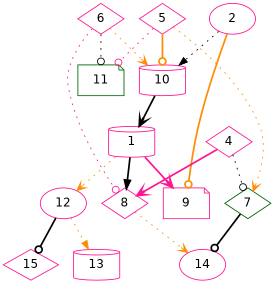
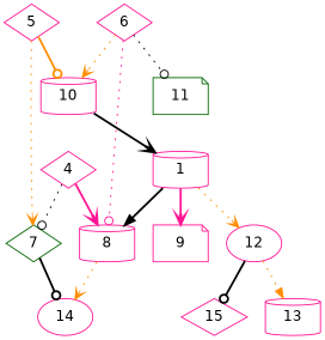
  digraph {
    fontname="DejaVu Sans"
    node [alpha=0.11 color=deeppink fontname="DejaVu Sans" shape=diamond]
    edge [arrowhead=odot color=black fontname="DejaVu Sans" style=dotted]
    1 [expect_size=9239552 shape=cylinder]
-   8 [alpha=0.10 expect_size=26657792]
+   8 [alpha=0.10 expect_size=26657792 shape=cylinder]
    9 [alpha=0.02 expect_size=35445760 shape=note]
    12 [expect_size=20345856 shape=ellipse]
    14 [alpha=0.04 expect_size=5435392 shape=ellipse]
    10 [alpha=0.14 expect_size=46136320 shape=cylinder]
    13 [alpha=0.06 expect_size=50945024 shape=cylinder]
    15 [alpha=0.13 expect_size=23744512]
-   2 [alpha=0.13 expect_size=18658304 shape=ellipse]
    11 [alpha=0.07 color=darkgreen expect_size=41982976 shape=note]
    4 [alpha=0.08 expect_size=9488384]
    7 [alpha=0.12 color=darkgreen expect_size=40236032]
    5 [alpha=0.05 expect_size=10650624]
    6 [alpha=0.18 expect_size=31988736]
    1 -> 8 [arrowhead=normal style=bold]
    1 -> 9 [arrowhead=vee color=deeppink style=bold]
    1 -> 12 [arrowhead=vee color=darkorange]
    8 -> 14 [arrowhead=vee color=darkorange]
    12 -> 13 [arrowhead=normal color=darkorange]
    12 -> 15 [style=bold]
    10 -> 1 [arrowhead=vee style=bold]
-   2 -> 9 [color=darkorange style=bold]
-   2 -> 10 [arrowhead=normal]
    4 -> 8 [arrowhead=vee color=deeppink style=bold]
    4 -> 7
    7 -> 14 [style=bold]
    5 -> 10 [color=darkorange style=bold]
-   5 -> 11 [color=deeppink]
    5 -> 7 [arrowhead=vee color=darkorange]
    6 -> 8 [color=deeppink]
    6 -> 10 [arrowhead=vee color=darkorange]
    6 -> 11
  }
